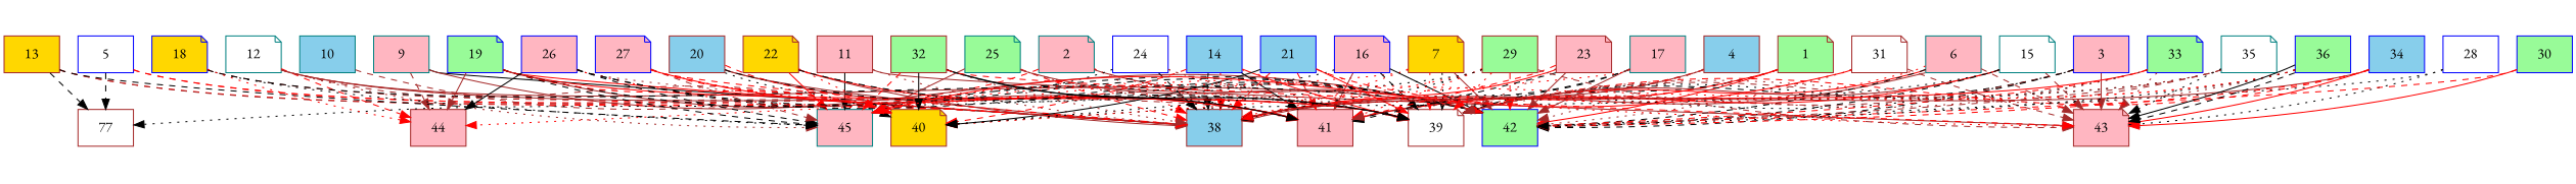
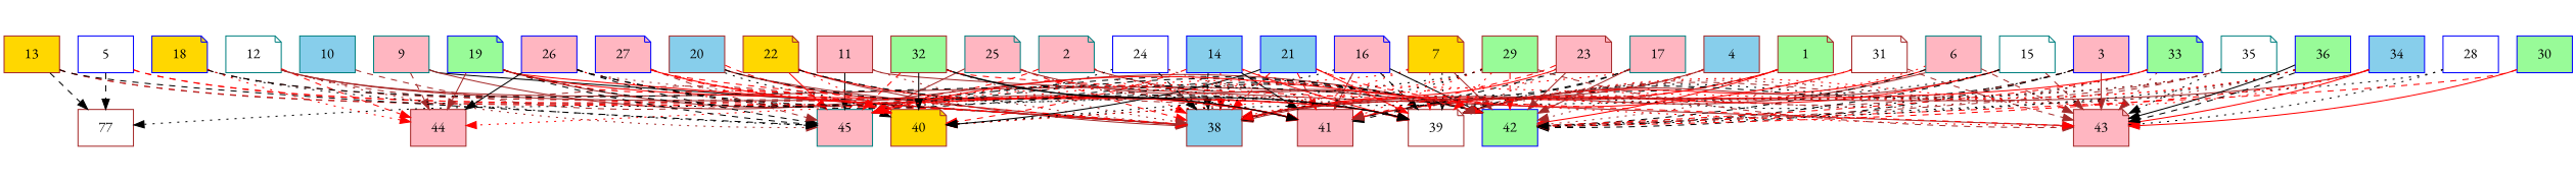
  digraph {
    fontname="EB Garamond"
    node [alpha=0.11 color=brown fillcolor=lightpink fontname="EB Garamond" shape=box style=filled]
    edge [color=red fontname="EB Garamond" style=dashed]
    1 [alpha=0.08 expect_size=19349504 fillcolor=palegreen shape=note]
    38 [alpha=0.02 expect_size=23980032 fillcolor=skyblue]
    39 [alpha=0.14 expect_size=47153152 fillcolor=white shape=note]
    41 [alpha=0.10 expect_size=43314176]
    42 [alpha=0.03 color=blue expect_size=46786560 fillcolor=palegreen]
    2 [alpha=0.06 color=teal expect_size=19021824 shape=note]
    45 [alpha=0.10 color=teal expect_size=46407680]
    3 [alpha=0.08 color=blue expect_size=25716736]
    43 [alpha=0.13 expect_size=24373248 shape=note]
    4 [alpha=0.08 expect_size=8049664 fillcolor=skyblue]
    5 [alpha=0.01 color=blue expect_size=36321280 fillcolor=white]
    n12 [alpha=0.15 expect_size=45988864 fillcolor=white label=77]
    6 [alpha=0.20 color=teal expect_size=15479808]
    7 [expect_size=30692352 fillcolor=gold shape=note]
    44 [alpha=0.04 expect_size=42804224]
    9 [alpha=0.00 color=teal expect_size=39259136]
    10 [alpha=0.17 color=teal expect_size=47760384 fillcolor=skyblue]
    11 [alpha=0.12 expect_size=40394752]
    12 [alpha=0.02 color=teal expect_size=11232256 fillcolor=white shape=note]
    40 [expect_size=7968768 fillcolor=gold shape=note]
    13 [alpha=0.06 expect_size=24784896 fillcolor=gold]
    14 [alpha=0.14 color=blue expect_size=43942912 fillcolor=skyblue]
    15 [alpha=0.09 color=teal expect_size=16759808 fillcolor=white shape=note]
    16 [alpha=0.10 color=blue expect_size=19244032 shape=note]
    17 [alpha=0.15 color=teal expect_size=19095552]
    18 [alpha=0.04 color=blue expect_size=44053504 fillcolor=gold shape=note]
    19 [alpha=0.06 color=blue expect_size=16851968 fillcolor=palegreen shape=note]
    20 [alpha=0.12 expect_size=17427456 fillcolor=skyblue]
    21 [alpha=0.03 color=blue expect_size=10994688 fillcolor=skyblue]
    22 [alpha=0.19 expect_size=38464512 fillcolor=gold shape=note]
    23 [alpha=0.05 expect_size=42517504 shape=note]
    24 [alpha=0.12 color=blue expect_size=8858624 fillcolor=white]
-   25 [color=teal expect_size=42892288 fillcolor=palegreen shape=note]
+   25 [color=teal expect_size=42892288 shape=note]
    26 [alpha=0.16 color=blue expect_size=16848896]
    27 [color=blue expect_size=40989696 shape=note]
    28 [alpha=0.10 color=blue expect_size=29435904 fillcolor=white]
    29 [alpha=0.03 expect_size=38001664 fillcolor=palegreen]
    30 [alpha=0.15 color=blue expect_size=6124544 fillcolor=palegreen]
    31 [alpha=0.01 expect_size=33272832 fillcolor=white shape=note]
    32 [expect_size=39184384 fillcolor=palegreen]
    33 [alpha=0.08 color=blue expect_size=37636096 fillcolor=palegreen shape=note]
    34 [alpha=0.02 color=blue expect_size=49102848 fillcolor=skyblue]
    35 [alpha=0.00 color=teal expect_size=29207552 fillcolor=white shape=note]
    36 [alpha=0.05 color=blue expect_size=9028608 fillcolor=palegreen]
    1 -> 38 [style=solid]
    1 -> 39 [color=black]
    1 -> 41
    1 -> 42 [style=solid]
    2 -> 38 [style=dotted]
    2 -> 39 [color=brown style=dotted]
    2 -> 41 [style=dotted]
    2 -> 42 [color=brown style=solid]
    2 -> 45
    3 -> 38 [color=black style=dotted]
    3 -> 39 [color=black]
    3 -> 41 [color=brown]
    3 -> 42 [color=black]
    3 -> 43 [color=brown style=solid]
    4 -> 38
    4 -> 39
    4 -> 41 [color=brown style=solid]
    4 -> 42 [color=brown style=dotted]
    5 -> 38
    5 -> 39
    5 -> n12 [color=black]
    6 -> 38 [style=dotted]
    6 -> 38 [color=brown style=solid]
    6 -> 39 [style=solid]
    6 -> 42 [color=black]
    6 -> 43 [color=brown]
    7 -> 38 [style=dotted]
    7 -> 39 [style=dotted]
    7 -> 39 [color=black style=dotted]
    7 -> 42 [color=brown style=solid]
    7 -> 44 [style=dotted]
    9 -> 38 [color=black style=solid]
    9 -> 42 [color=brown style=solid]
    9 -> 44 [color=brown]
    10 -> 38 [color=brown]
    11 -> 38 [color=brown style=dotted]
    11 -> 45 [color=black style=solid]
    11 -> 43 [color=brown style=solid]
    12 -> 38
    12 -> 39 [color=brown style=solid]
    12 -> 42 [color=brown style=solid]
    12 -> 45 [color=brown style=dotted]
    12 -> 44
    12 -> 40 [color=brown]
    13 -> 38
    13 -> 39 [color=brown]
    13 -> 45 [color=black]
    13 -> n12 [color=black]
    14 -> 38 [color=black]
    14 -> 38 [style=dotted]
    14 -> 39 [style=solid]
    14 -> 41 [color=black style=solid]
    14 -> 43 [style=dotted]
    14 -> 40
    15 -> 39 [color=brown style=solid]
    15 -> 41 [style=solid]
    15 -> 42 [color=black]
    15 -> 43 [color=brown]
    15 -> 40 [color=black style=dotted]
    16 -> 39 [color=black]
    16 -> 41 [color=brown style=solid]
    16 -> 42 [color=black style=solid]
    16 -> n12 [color=black style=dotted]
    17 -> 39 [color=black]
    17 -> 41 [color=black]
    17 -> 42 [color=brown style=solid]
    17 -> 40 [style=dotted]
    18 -> 41 [color=brown]
    18 -> 42 [color=black]
    18 -> 45 [color=black style=dotted]
    18 -> 44 [style=dotted]
    19 -> 38 [style=solid]
    19 -> 39 [style=solid]
    19 -> 41 [color=brown style=solid]
    19 -> 42 [color=black]
    19 -> 45 [color=black]
    19 -> 44 [color=brown style=solid]
    19 -> 40
    20 -> 38 [color=brown style=solid]
    20 -> 41 [color=brown style=solid]
    20 -> 42 [color=black]
    20 -> 40 [color=black style=dotted]
    20 -> 40
    21 -> 38
    21 -> 39 [style=solid]
    21 -> 41
    21 -> 42
    21 -> 40 [color=black style=solid]
    22 -> 38 [color=brown style=solid]
    22 -> 39 [color=black style=dotted]
    22 -> 41 [style=solid]
    22 -> 42 [color=black]
    22 -> 45 [style=solid]
    22 -> 40 [style=dotted]
    23 -> 38 [style=solid]
    23 -> 39 [color=brown style=dotted]
    23 -> 41
    23 -> 41 [color=black]
    23 -> 42 [color=brown style=solid]
    24 -> 38 [color=black]
    24 -> 39 [color=brown style=dotted]
    24 -> 42 [color=brown style=dotted]
    24 -> 45 [color=black style=dotted]
    25 -> 38
    25 -> 39 [color=brown]
    25 -> 41 [color=brown style=dotted]
    25 -> 42 [color=brown style=solid]
    25 -> 45 [color=brown style=solid]
    26 -> 38 [color=brown style=dotted]
    26 -> 39 [color=black]
    26 -> 41 [style=dotted]
    26 -> 42 [color=black]
    26 -> 45 [color=black]
    26 -> 44 [color=black style=solid]
    27 -> 38
    27 -> 41 [style=solid]
    27 -> 42 [style=dotted]
    27 -> 45 [color=brown]
    27 -> 40
    28 -> 42 [color=black style=dotted]
    28 -> 43 [color=black style=dotted]
    29 -> 38 [color=black style=dotted]
    29 -> 39 [style=dotted]
    29 -> 41 [style=dotted]
    29 -> 42
    29 -> 45 [style=dotted]
    29 -> 43 [color=brown]
    29 -> 40 [color=black style=dotted]
    30 -> 42
    30 -> 43 [style=solid]
    31 -> 38 [style=dotted]
    31 -> 42 [color=brown style=dotted]
    31 -> 45 [style=solid]
    31 -> 43 [color=brown]
    32 -> 38 [color=brown style=dotted]
    32 -> 39 [color=black style=solid]
    32 -> 41 [color=black style=solid]
    32 -> 45
    32 -> 43
    32 -> 40 [color=black style=solid]
    33 -> 38 [style=solid]
    33 -> 39 [color=black style=dotted]
    33 -> 41 [color=brown style=dotted]
    33 -> 42
    33 -> 43 [color=brown style=dotted]
    34 -> 38 [color=brown style=solid]
-   34 -> 39
+   34 -> 39 [style=dotted]
    34 -> 42
    34 -> 43 [style=solid]
    35 -> 38 [color=black style=dotted]
    35 -> 39 [color=brown]
    35 -> 41 [color=brown style=dotted]
    35 -> 42 [color=brown]
    35 -> 43 [color=black style=dotted]
    36 -> 38 [style=dotted]
    36 -> 39 [color=brown style=dotted]
    36 -> 42 [color=black style=dotted]
    36 -> 45 [style=dotted]
    36 -> 43 [color=black style=solid]
    36 -> 43 [color=black]
  }
